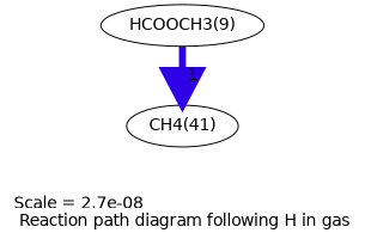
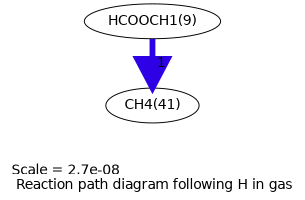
  digraph {
    fontname=Helvetica
    label="Scale = 2.7e-08\l Reaction path diagram following H in gas"
    node [fontname=Helvetica]
-   n1 [label="HCOOCH3(9)"]
+   n1 [label="HCOOCH1(9)"]
    n2 [label="CH4(41)"]
    n1 -> n2 [arrowsize=3 color="0.7, 1.5, 0.9" fontname=Helvetica label=" 1" penwidth=6]
  }
